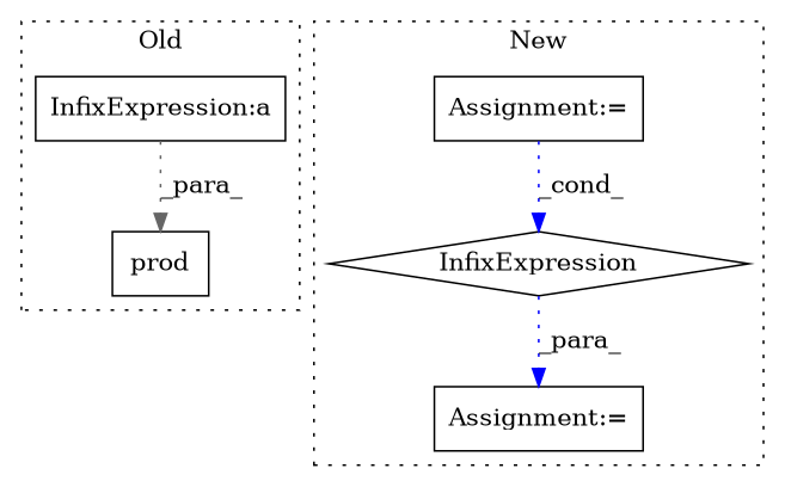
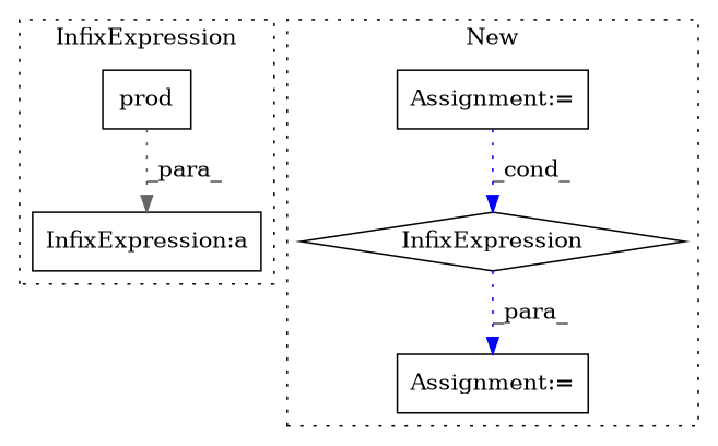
  digraph {
    node [a=7 l=45 s=8622 shape=box]
    edge [color=blue style=dotted]
    n1 [a=32 l="5,1" label=prod s="9083,9117"]
    n2 [a=27 l=3 label="InfixExpression:a" s=9253]
    n3 [a=113 label=InfixExpression shape=diamond]
    n4 [l=1 label="Assignment:=" s=8679]
    n5 [label="Assignment:="]
    subgraph cluster_1 {
-     label=Old
+     label=InfixExpression
      style=dotted
      n1
      n2
    }
    subgraph cluster_2 {
      label=New
      style=dotted
      n3
      n4
      n5
    }
-   n2 -> n1 [color=gray40 label=_para_]
+   n1 -> n2 [color=gray40 label=_para_]
    n3 -> n4 [label=_para_]
    n5 -> n3 [label=_cond_]
  }
